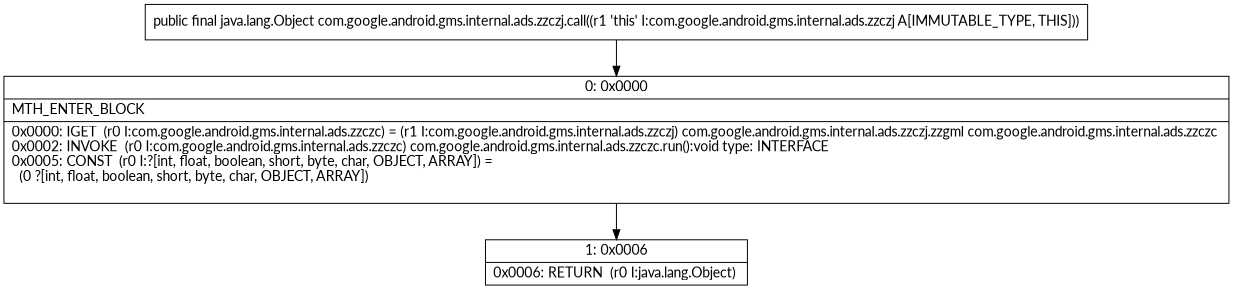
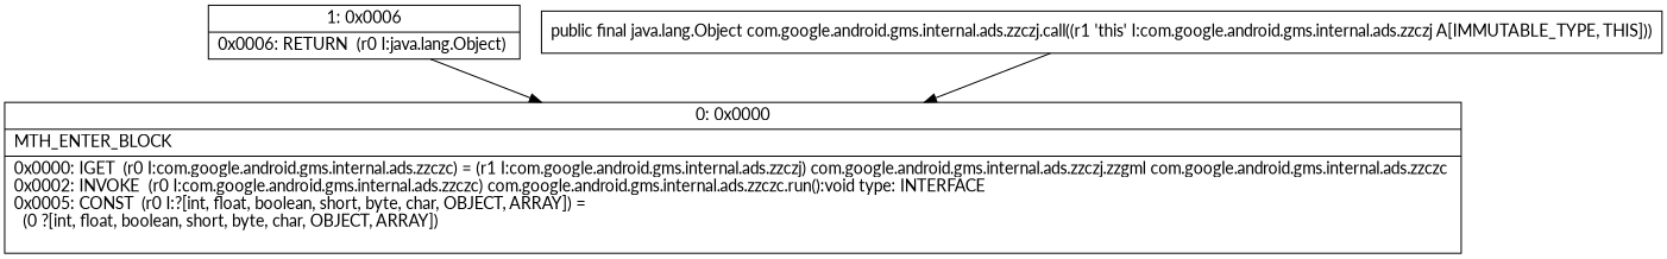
  digraph {
    fontname=Lato
    node [shape=record fontname=Lato]
    edge [fontname=Lato]
    n1 [label="{0\:\ 0x0000|MTH_ENTER_BLOCK\l|0x0000: IGET  (r0 I:com.google.android.gms.internal.ads.zzczc) = (r1 I:com.google.android.gms.internal.ads.zzczj) com.google.android.gms.internal.ads.zzczj.zzgml com.google.android.gms.internal.ads.zzczc \l0x0002: INVOKE  (r0 I:com.google.android.gms.internal.ads.zzczc) com.google.android.gms.internal.ads.zzczc.run():void type: INTERFACE \l0x0005: CONST  (r0 I:?[int, float, boolean, short, byte, char, OBJECT, ARRAY]) = \l  (0 ?[int, float, boolean, short, byte, char, OBJECT, ARRAY])\l \l}"]
    n2 [label="{1\:\ 0x0006|0x0006: RETURN  (r0 I:java.lang.Object) \l}"]
    n3 [label="{public final java.lang.Object com.google.android.gms.internal.ads.zzczj.call((r1 'this' I:com.google.android.gms.internal.ads.zzczj A[IMMUTABLE_TYPE, THIS])) }"]
-   n1 -> n2
+   n2 -> n1
    n3 -> n1
  }
